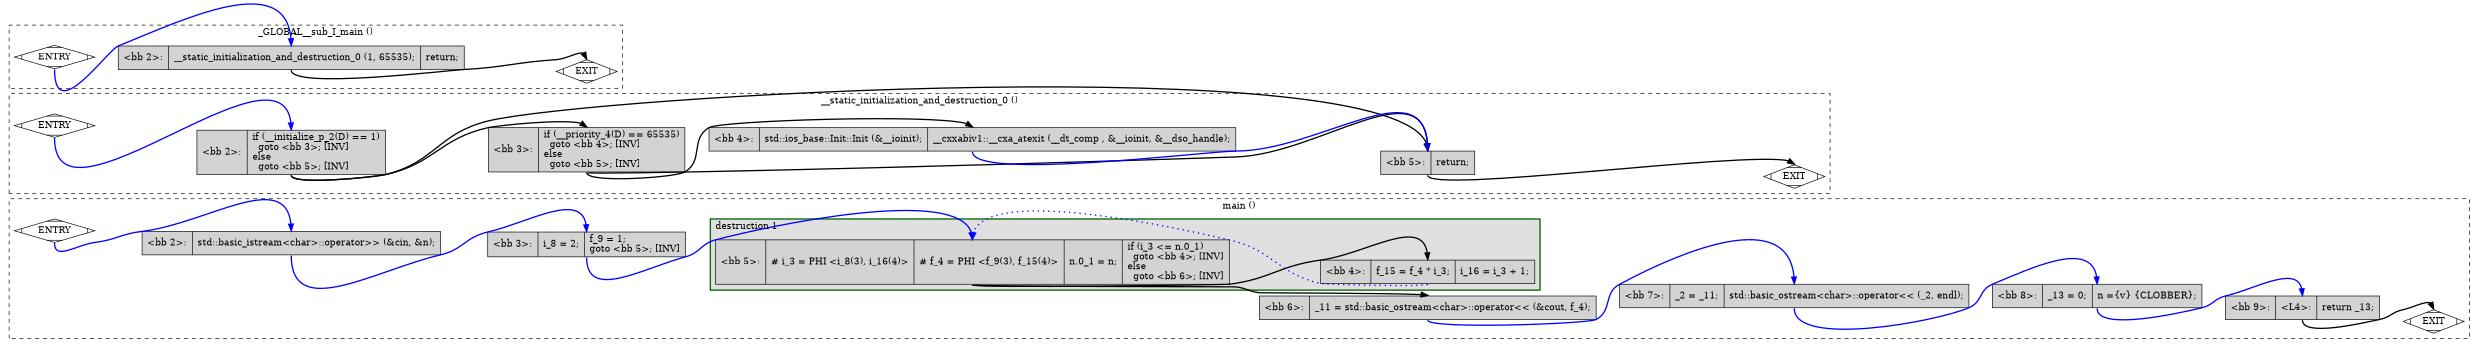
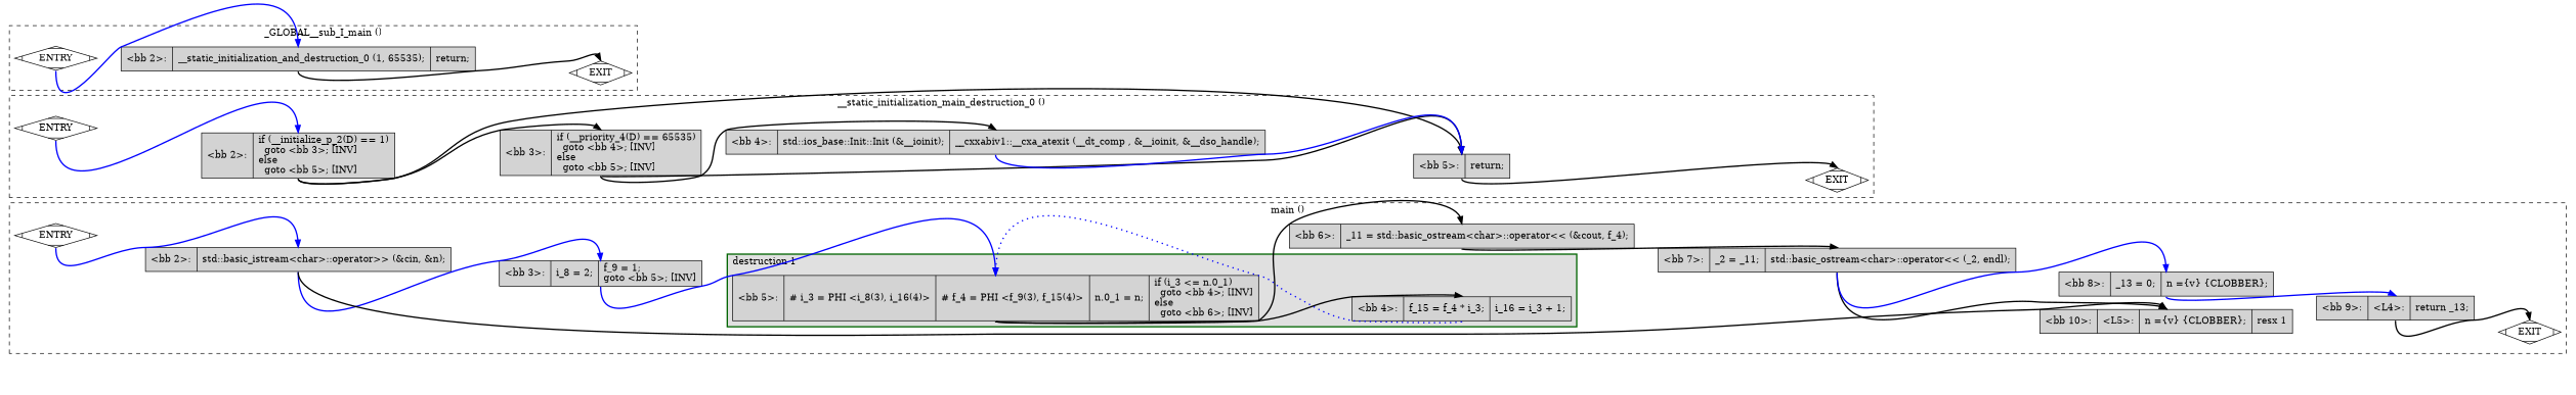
  digraph {
    rankdir=LR
    node [fillcolor=lightgrey shape=record style=filled]
    edge [color=black constraint=true headport=n style="solid,bold" tailport=s weight=10]
    n1 [label="{\<bb\ 5\>:\l|#\ i_3\ =\ PHI\ \<i_8(3),\ i_16(4)\>\l|#\ f_4\ =\ PHI\ \<f_9(3),\ f_15(4)\>\l|n.0_1\ =\ n;\l|if\ (i_3\ \<=\ n.0_1)\l\ \ goto\ \<bb\ 4\>;\ [INV]\lelse\l\ \ goto\ \<bb\ 6\>;\ [INV]\l}"]
    n2 [label="{\<bb\ 4\>:\l|f_15\ =\ f_4\ *\ i_3;\l|i_16\ =\ i_3\ +\ 1;\l}"]
    n3 [label="{\<bb\ 6\>:\l|_11\ =\ std::basic_ostream\<char\>::operator\<\<\ (&cout,\ f_4);\l}"]
    n4 [fillcolor=white label=ENTRY shape=Mdiamond]
    n5 [fillcolor=white label=EXIT shape=Mdiamond]
    n6 [label="{\<bb\ 2\>:\l|std::basic_istream\<char\>::operator\>\>\ (&cin,\ &n);\l}"]
    n7 [label="{\<bb\ 3\>:\l|i_8\ =\ 2;\l|f_9\ =\ 1;\lgoto\ \<bb\ 5\>;\ [INV]\l}"]
+   n8 [label="{\<bb\ 10\>:\l|\<L5\>:\l|n\ =\{v\}\ \{CLOBBER\};\l|resx\ 1\l}"]
    n9 [label="{\<bb\ 7\>:\l|_2\ =\ _11;\l|std::basic_ostream\<char\>::operator\<\<\ (_2,\ endl);\l}"]
    n10 [label="{\<bb\ 8\>:\l|_13\ =\ 0;\l|n\ =\{v\}\ \{CLOBBER\};\l}"]
    n11 [label="{\<bb\ 9\>:\l|\<L4\>:\l|return\ _13;\l}"]
    n12 [fillcolor=white label=ENTRY shape=Mdiamond]
    n13 [fillcolor=white label=EXIT shape=Mdiamond]
    n14 [label="{\<bb\ 2\>:\l|if\ (__initialize_p_2(D)\ ==\ 1)\l\ \ goto\ \<bb\ 3\>;\ [INV]\lelse\l\ \ goto\ \<bb\ 5\>;\ [INV]\l}"]
    n15 [label="{\<bb\ 3\>:\l|if\ (__priority_4(D)\ ==\ 65535)\l\ \ goto\ \<bb\ 4\>;\ [INV]\lelse\l\ \ goto\ \<bb\ 5\>;\ [INV]\l}"]
    n16 [label="{\<bb\ 5\>:\l|return;\l}"]
    n17 [label="{\<bb\ 4\>:\l|std::ios_base::Init::Init\ (&__ioinit);\l|__cxxabiv1::__cxa_atexit\ (__dt_comp\ ,\ &__ioinit,\ &__dso_handle);\l}"]
    n18 [fillcolor=white label=ENTRY shape=Mdiamond]
    n19 [fillcolor=white label=EXIT shape=Mdiamond]
    n20 [label="{\<bb\ 2\>:\l|__static_initialization_and_destruction_0\ (1,\ 65535);\l|return;\l}"]
    subgraph cluster_1 {
      color=black
      label="main ()"
      style=dashed
      n3
      n4
      n5
      n6
      n7
+     n8
      n9
      n10
      n11
      subgraph cluster_2 {
        color=darkgreen
        fillcolor=grey88
        label="destruction 1"
        labeljust=l
        penwidth=2
        style=filled
        n1
        n2
      }
    }
    subgraph cluster_3 {
      color=black
-     label="__static_initialization_and_destruction_0 ()"
+     label="__static_initialization_main_destruction_0 ()"
      style=dashed
      n12
      n13
      n14
      n15
      n16
      n17
    }
    subgraph cluster_4 {
      color=black
      label="_GLOBAL__sub_I_main ()"
      style=dashed
      n18
      n19
      n20
    }
    n1 -> n2
    n1 -> n3
    n2 -> n1 [color=blue constraint=false style="dotted,bold"]
-   n3 -> n9 [color=blue weight=100]
+   n3 -> n9 [weight=100]
    n4 -> n5 [style=invis color="" weight=""]
    n4 -> n6 [color=blue weight=100]
    n6 -> n7 [color=blue weight=100]
+   n6 -> n8
    n7 -> n1 [color=blue weight=100]
+   n9 -> n8
    n9 -> n10 [color=blue weight=100]
    n10 -> n11 [color=blue weight=100]
    n11 -> n5
    n12 -> n13 [style=invis color="" weight=""]
    n12 -> n14 [color=blue weight=100]
    n14 -> n15
    n14 -> n16
    n15 -> n16
    n15 -> n17
    n16 -> n13
    n17 -> n16 [color=blue weight=100]
    n18 -> n19 [style=invis color="" weight=""]
    n18 -> n20 [color=blue weight=100]
    n20 -> n19
  }
